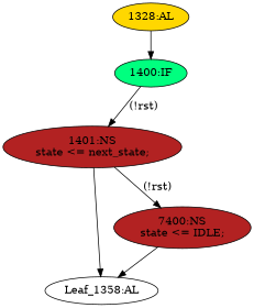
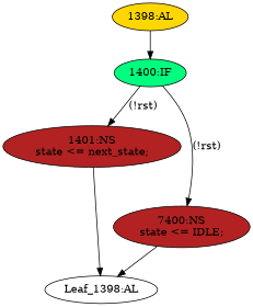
  strict digraph {
    node [fillcolor=firebrick statements="[]" style=filled typ=NonblockingSubstitution]
    edge [cond="[]" lineno=None]
-   n1 [def_var="['state']" label="Leaf_1358:AL" fillcolor="" statements="" style="" typ=""]
-   n2 [ast="<pyverilog.vparser.ast.Always object at 0x7f0647ddc5d0>" clk_sens=True fillcolor=gold label="1328:AL" sens="['clk']" typ=Always use_var="['rst', 'next_state']"]
+   n1 [def_var="['state']" label="Leaf_1398:AL" fillcolor="" statements="" style="" typ=""]
+   n2 [ast="<pyverilog.vparser.ast.Always object at 0x7f0647ddc5d0>" clk_sens=True fillcolor=gold label="1398:AL" sens="['clk']" typ=Always use_var="['rst', 'next_state']"]
    n3 [ast="<pyverilog.vparser.ast.IfStatement object at 0x7f0647ddc6d0>" fillcolor=springgreen label="1400:IF" typ=IfStatement]
    n4 [ast="<pyverilog.vparser.ast.NonblockingSubstitution object at 0x7f0647ddc710>" label="1401:NS\nstate <= next_state;" statements="[<pyverilog.vparser.ast.NonblockingSubstitution object at 0x7f0647ddc710>]"]
    n5 [ast="<pyverilog.vparser.ast.NonblockingSubstitution object at 0x7f0647ddc850>" label="7400:NS\nstate <= IDLE;" statements="[<pyverilog.vparser.ast.NonblockingSubstitution object at 0x7f0647ddc850>]"]
    n2 -> n3
    n3 -> n4 [cond="['rst']" label="(!rst)" lineno=1400]
-   n4 -> n5 [cond="['rst']" label="(!rst)" lineno=1400]
+   n3 -> n5 [cond="['rst']" label="(!rst)" lineno=1400]
    n4 -> n1
    n5 -> n1
  }
